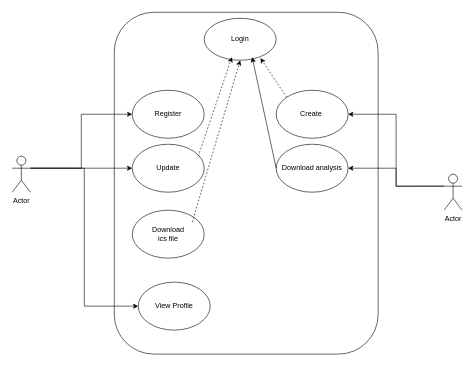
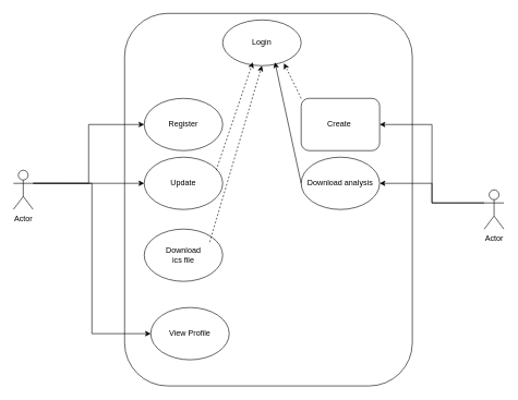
  <mxCell id="0" />
  <mxCell id="1" parent="0" />
  <mxCell id="2" value="" style="rounded=1;whiteSpace=wrap;html=1;" vertex="1" parent="1"><mxGeometry x="190" y="20" width="440" height="570" as="geometry" /></mxCell>
  <mxCell id="3" value="Login" style="ellipse;whiteSpace=wrap;html=1;" vertex="1" parent="1"><mxGeometry x="340" y="30" width="120" height="70" as="geometry" /></mxCell>
  <mxCell id="4" value="Register" style="ellipse;whiteSpace=wrap;html=1;" vertex="1" parent="1"><mxGeometry x="220" y="150" width="120" height="80" as="geometry" /></mxCell>
  <mxCell id="5" value="Update" style="ellipse;whiteSpace=wrap;html=1;" vertex="1" parent="1"><mxGeometry x="220" y="240" width="120" height="80" as="geometry" /></mxCell>
  <mxCell id="6" value="Download&lt;br&gt;ics file" style="ellipse;whiteSpace=wrap;html=1;" vertex="1" parent="1"><mxGeometry x="220" y="350" width="120" height="80" as="geometry" /></mxCell>
  <mxCell id="7" value="View Profile" style="ellipse;whiteSpace=wrap;html=1;" vertex="1" parent="1"><mxGeometry x="230" y="470" width="120" height="80" as="geometry" /></mxCell>
- <mxCell id="8" value="Create&amp;nbsp;" style="ellipse;whiteSpace=wrap;html=1;" vertex="1" parent="1"><mxGeometry x="460" y="150" width="120" height="80" as="geometry" /></mxCell>
+ <mxCell id="8" value="Create&amp;nbsp;" style="whiteSpace=wrap;html=1;rounded=1;" vertex="1" parent="1"><mxGeometry x="460" y="150" width="120" height="80" as="geometry" /></mxCell>
  <mxCell id="9" value="Download analysis" style="ellipse;whiteSpace=wrap;html=1;" vertex="1" parent="1"><mxGeometry x="460" y="240" width="120" height="80" as="geometry" /></mxCell>
  <mxCell id="10" style="edgeStyle=orthogonalEdgeStyle;rounded=0;orthogonalLoop=1;jettySize=auto;html=1;exitX=1;exitY=0.333;exitDx=0;exitDy=0;exitPerimeter=0;" edge="1" parent="1" source="13" target="5"><mxGeometry relative="1" as="geometry" /></mxCell>
  <mxCell id="11" style="edgeStyle=orthogonalEdgeStyle;rounded=0;orthogonalLoop=1;jettySize=auto;html=1;exitX=1;exitY=0.333;exitDx=0;exitDy=0;exitPerimeter=0;entryX=0;entryY=0.5;entryDx=0;entryDy=0;" edge="1" parent="1" source="13" target="7"><mxGeometry relative="1" as="geometry" /></mxCell>
  <mxCell id="12" style="edgeStyle=orthogonalEdgeStyle;rounded=0;orthogonalLoop=1;jettySize=auto;html=1;exitX=1;exitY=0.333;exitDx=0;exitDy=0;exitPerimeter=0;entryX=0;entryY=0.5;entryDx=0;entryDy=0;" edge="1" parent="1" source="13" target="4"><mxGeometry relative="1" as="geometry" /></mxCell>
  <mxCell id="13" value="Actor" style="shape=umlActor;verticalLabelPosition=bottom;verticalAlign=top;html=1;outlineConnect=0;" vertex="1" parent="1"><mxGeometry x="20" y="260" width="30" height="60" as="geometry" /></mxCell>
  <mxCell id="14" style="edgeStyle=orthogonalEdgeStyle;rounded=0;orthogonalLoop=1;jettySize=auto;html=1;exitX=0;exitY=0.333;exitDx=0;exitDy=0;exitPerimeter=0;entryX=1;entryY=0.5;entryDx=0;entryDy=0;" edge="1" parent="1" source="16" target="8"><mxGeometry relative="1" as="geometry" /></mxCell>
  <mxCell id="15" style="edgeStyle=orthogonalEdgeStyle;rounded=0;orthogonalLoop=1;jettySize=auto;html=1;exitX=0;exitY=0.333;exitDx=0;exitDy=0;exitPerimeter=0;entryX=1;entryY=0.5;entryDx=0;entryDy=0;" edge="1" parent="1" source="16" target="9"><mxGeometry relative="1" as="geometry" /></mxCell>
  <mxCell id="16" value="Actor" style="shape=umlActor;verticalLabelPosition=bottom;verticalAlign=top;html=1;outlineConnect=0;" vertex="1" parent="1"><mxGeometry x="740" y="290" width="30" height="60" as="geometry" /></mxCell>
  <mxCell id="17" value="" style="html=1;labelBackgroundColor=#ffffff;startArrow=none;startFill=0;startSize=6;endArrow=classic;endFill=1;endSize=6;jettySize=auto;orthogonalLoop=1;strokeWidth=1;dashed=1;fontSize=14;rounded=0;entryX=0.384;entryY=0.926;entryDx=0;entryDy=0;entryPerimeter=0;" edge="1" parent="1" target="3"><mxGeometry width="60" height="60" relative="1" as="geometry"><mxPoint x="330" y="260" as="sourcePoint" /><mxPoint x="390" y="200" as="targetPoint" /></mxGeometry></mxCell>
  <mxCell id="18" value="" style="html=1;labelBackgroundColor=#ffffff;startArrow=none;startFill=0;startSize=6;endArrow=classic;endFill=1;endSize=6;jettySize=auto;orthogonalLoop=1;strokeWidth=1;dashed=1;fontSize=14;rounded=0;entryX=0.5;entryY=1;entryDx=0;entryDy=0;" edge="1" parent="1" target="3"><mxGeometry width="60" height="60" relative="1" as="geometry"><mxPoint x="320" y="370" as="sourcePoint" /><mxPoint x="380" y="310" as="targetPoint" /></mxGeometry></mxCell>
  <mxCell id="19" value="" style="html=1;labelBackgroundColor=#ffffff;startArrow=none;startFill=0;startSize=6;endArrow=classic;endFill=1;endSize=6;jettySize=auto;orthogonalLoop=1;strokeWidth=1;dashed=1;fontSize=14;rounded=0;entryX=0.781;entryY=0.948;entryDx=0;entryDy=0;entryPerimeter=0;exitX=0;exitY=0;exitDx=0;exitDy=0;" edge="1" parent="1" source="8" target="3"><mxGeometry width="60" height="60" relative="1" as="geometry"><mxPoint x="460" y="150" as="sourcePoint" /><mxPoint x="520" y="90" as="targetPoint" /></mxGeometry></mxCell>
  <mxCell id="20" value="" style="html=1;labelBackgroundColor=#ffffff;startArrow=none;startFill=0;startSize=6;endArrow=classic;endFill=1;endSize=6;jettySize=auto;orthogonalLoop=1;strokeWidth=1;dashed=0;fontSize=14;rounded=0;entryX=0.666;entryY=0.926;entryDx=0;entryDy=0;entryPerimeter=0;exitX=0;exitY=0.5;exitDx=0;exitDy=0;" edge="1" parent="1" source="9" target="3"><mxGeometry width="60" height="60" relative="1" as="geometry"><mxPoint x="450" y="420" as="sourcePoint" /><mxPoint x="510" y="360" as="targetPoint" /></mxGeometry></mxCell>
